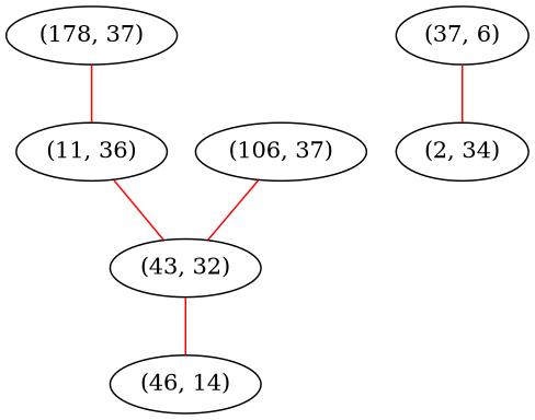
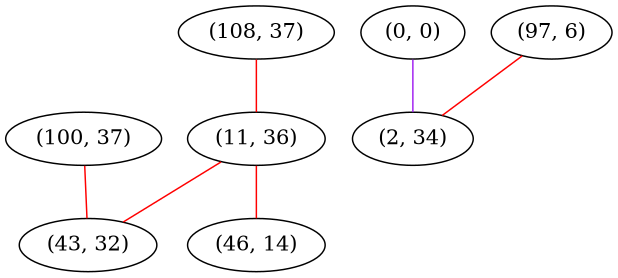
  graph {
    edge [color=red weight=1]
-   "(108, 37)" [label="(178, 37)"]
+   "(108, 37)"
    "(11, 36)"
-   "(106, 37)"
+   "(106, 37)" [label="(100, 37)"]
    "(43, 32)"
    "(46, 14)"
    n6 [label="(2, 34)"]
-   "(37, 6)"
+   "(0, 0)"
+   "(37, 6)" [label="(97, 6)"]
    "(108, 37)" -- "(11, 36)"
    "(11, 36)" -- "(43, 32)"
    "(106, 37)" -- "(43, 32)"
-   "(43, 32)" -- "(46, 14)"
+   "(11, 36)" -- "(46, 14)"
+   "(0, 0)" -- n6 [color=purple weight=4]
    "(37, 6)" -- n6
  }
